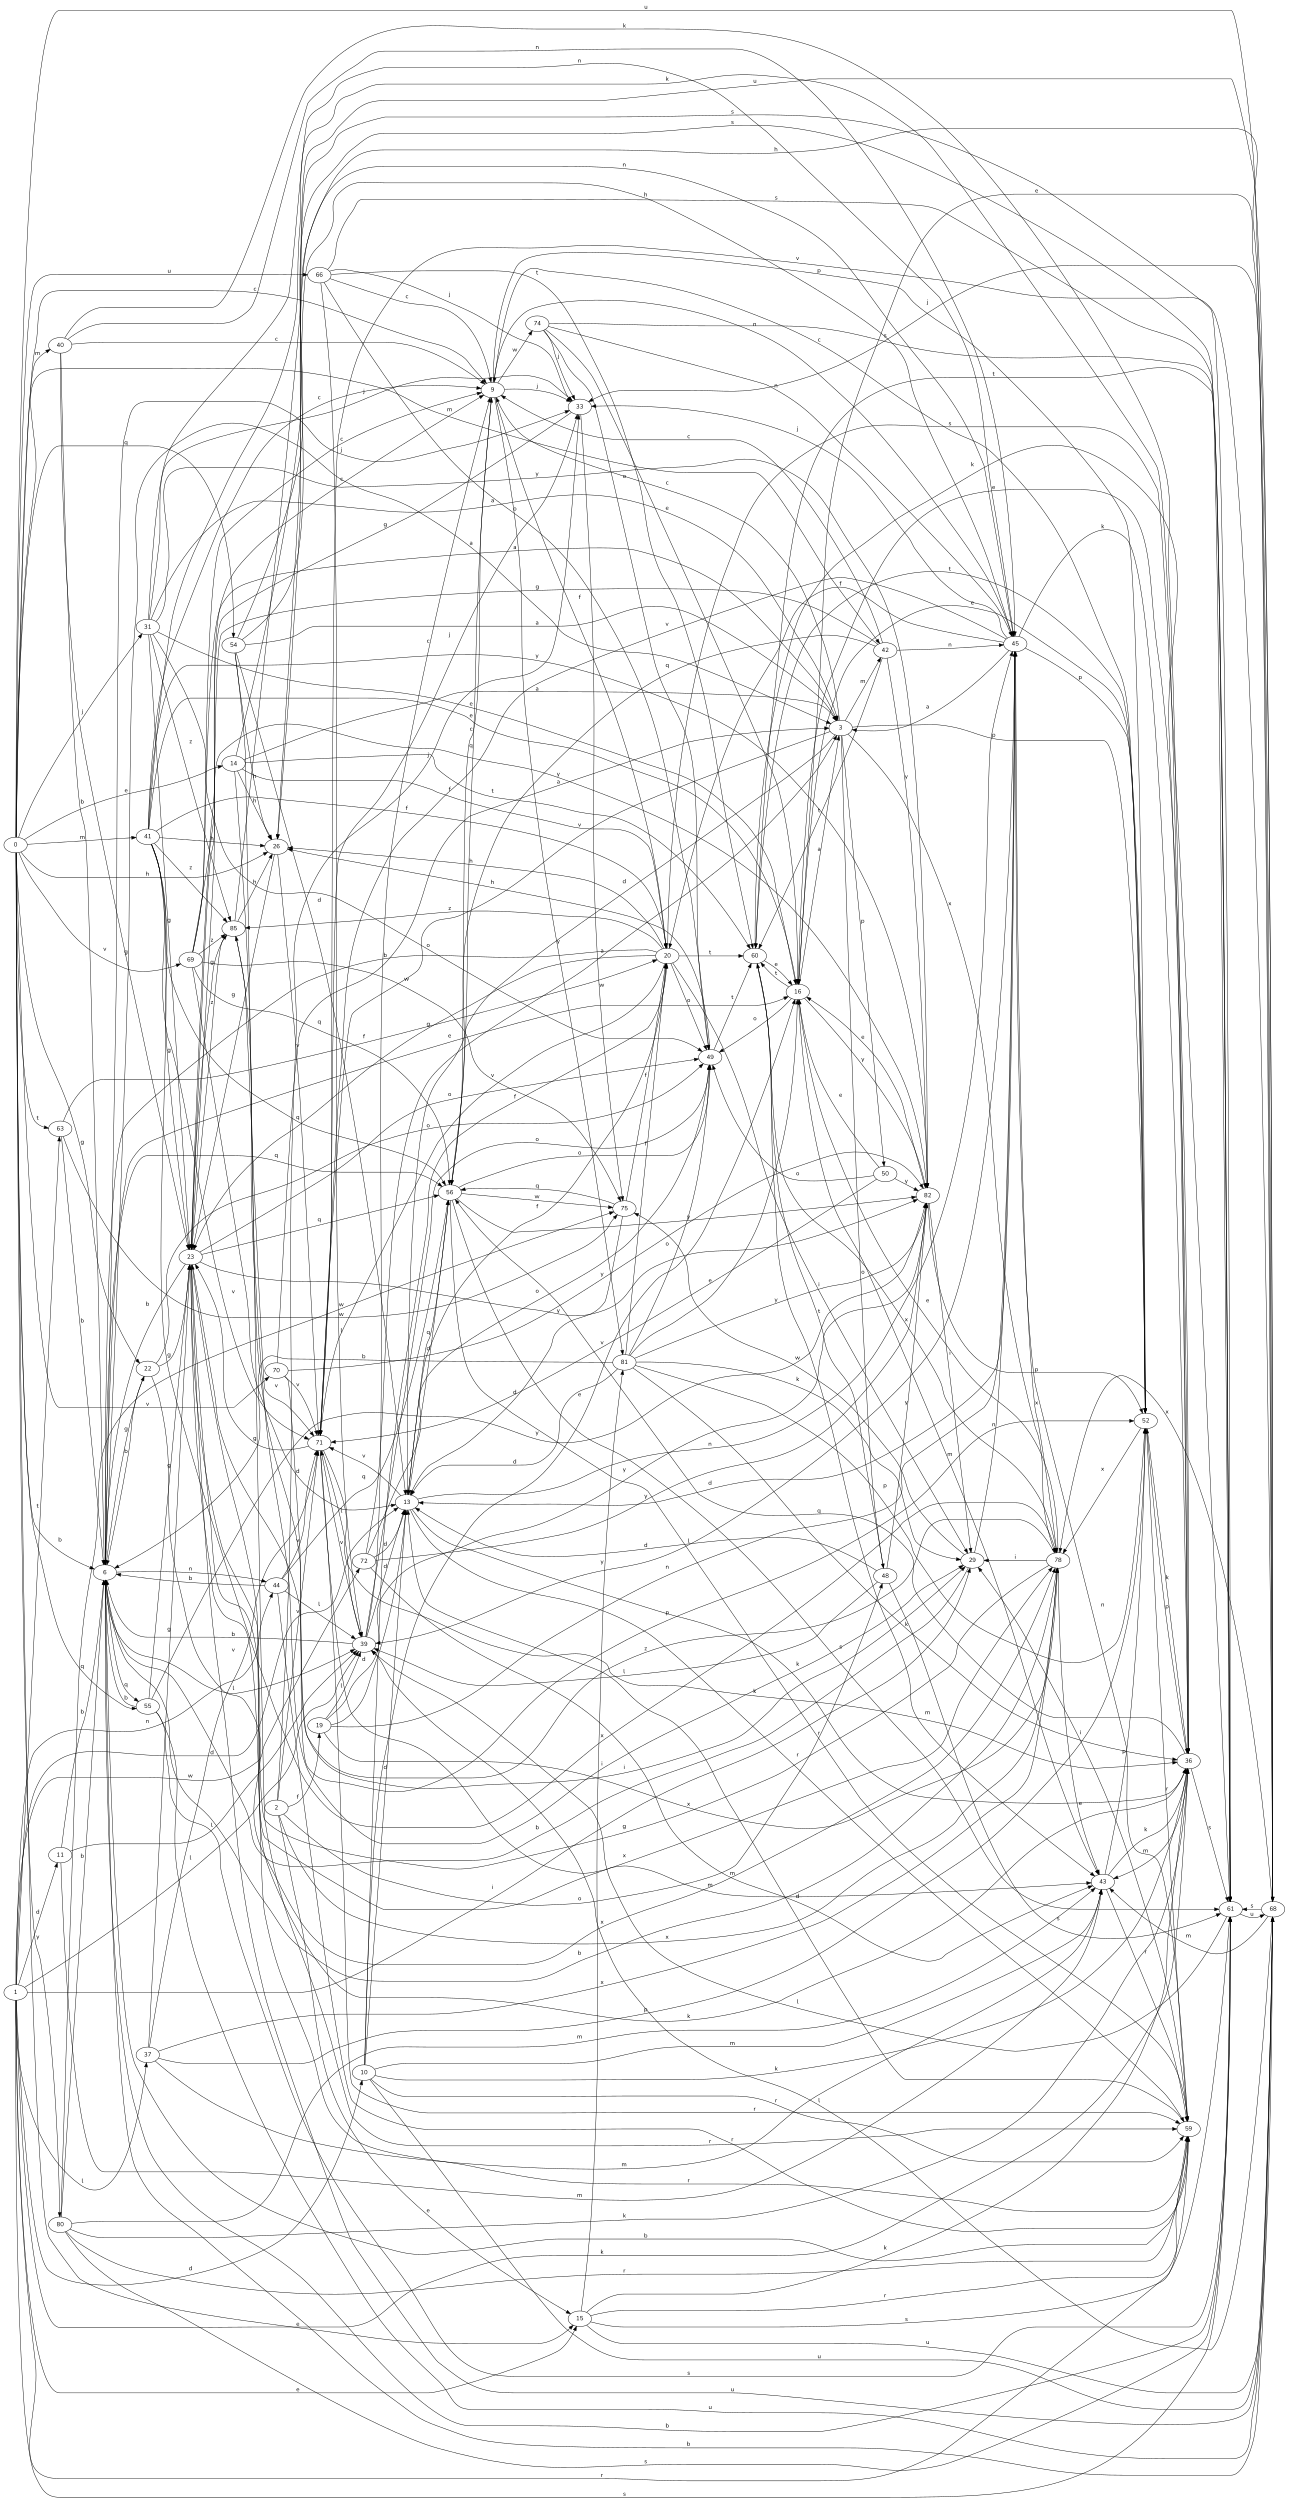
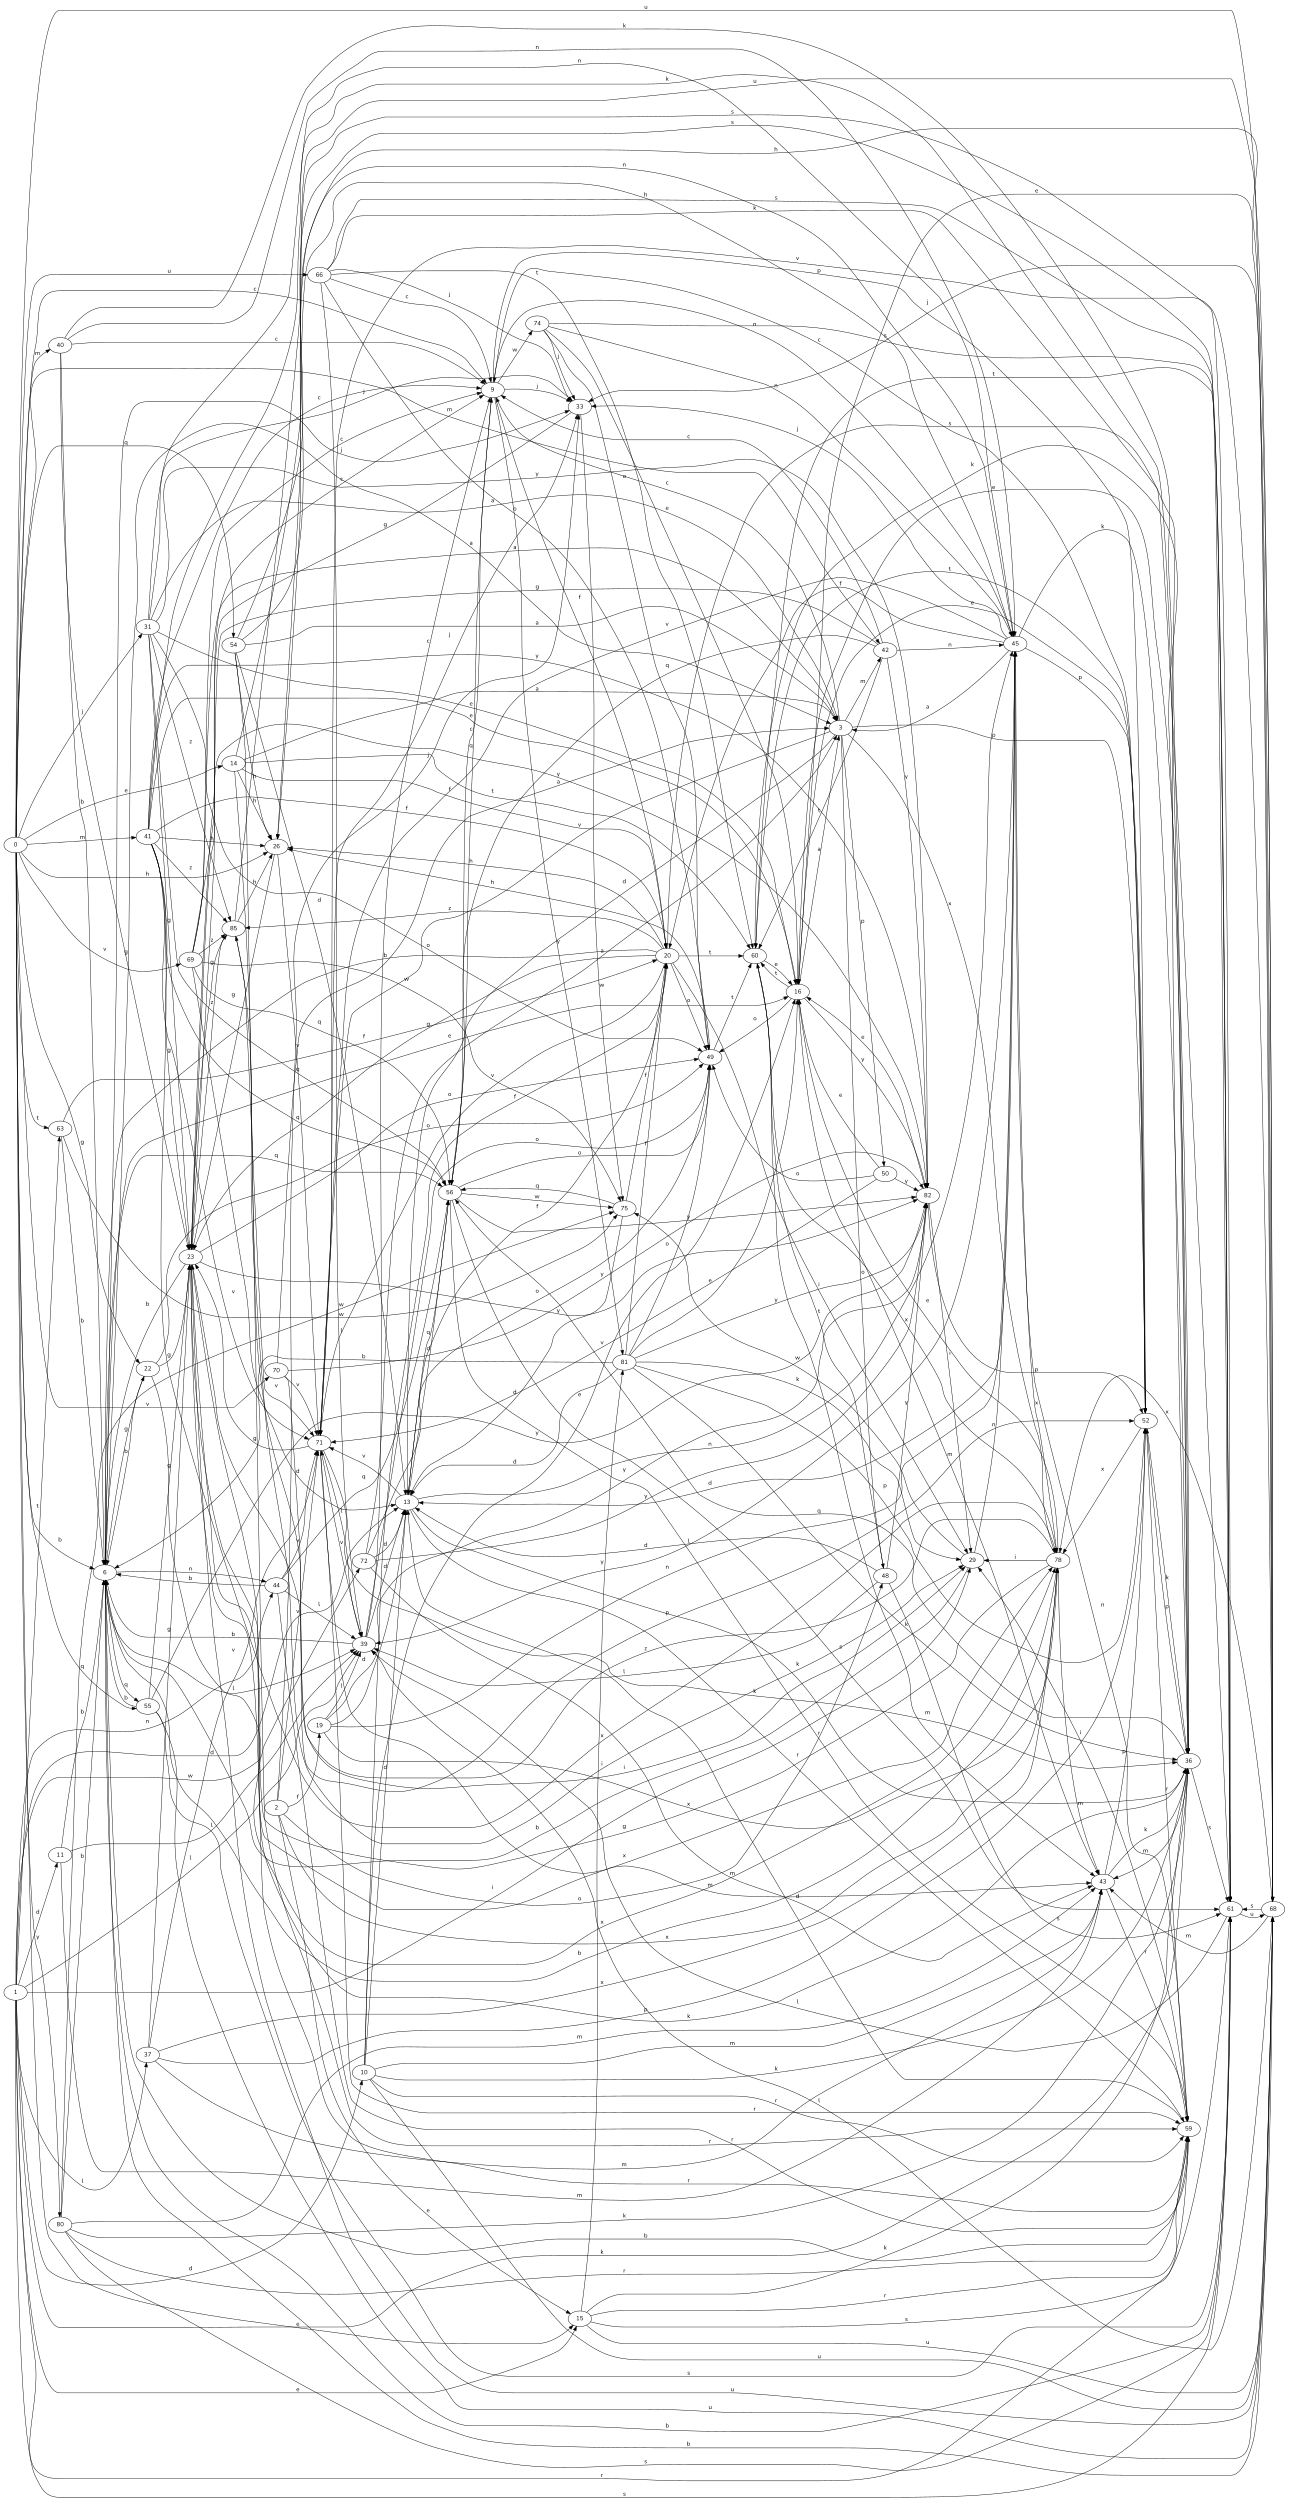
  strict digraph {
    fontname=Nunito
    rankdir=LR
    node [fontname=Nunito]
    edge [fontname=Nunito]
    0
    6
    9
    14
    15
    22
    26
    31
    40
    41
    42
    54
    55
    63
    66
    68
    69
    70
    80
    39
    44
    33
    3
    16
    56
    74
    52
    20
    45
    81
    29
    61
    n33 [label=60]
    36
    59
    78
    49
    23
    71
    82
    85
    13
    75
    43
    1
    10
    11
    37
    72
    2
    19
    48
    50
    0 -> 6 [label=b]
    0 -> 9 [label=c]
    0 -> 14 [label=e]
    0 -> 15 [label=e]
    0 -> 22 [label=g]
    0 -> 26 [label=h]
    0 -> 31 [label=j]
    0 -> 40 [label=m]
    0 -> 41 [label=m]
    0 -> 42 [label=m]
    0 -> 54 [label=q]
    0 -> 55 [label=q]
    0 -> 63 [label=t]
    0 -> 66 [label=u]
    0 -> 68 [label=u]
    0 -> 69 [label=v]
    0 -> 70 [label=v]
    0 -> 80 [label=y]
    6 -> 22 [label=g]
    6 -> 55 [label=q]
    6 -> 39 [label=l]
    6 -> 44 [label=n]
    6 -> 33 [label=j]
    6 -> 3 [label=a]
    6 -> 16 [label=e]
    6 -> 56 [label=q]
    9 -> 33 [label=j]
    9 -> 56 [label=q]
    9 -> 74 [label=w]
    9 -> 52 [label=p]
    9 -> 20 [label=f]
    9 -> 45 [label=n]
    9 -> 81 [label=y]
    14 -> 26 [label=h]
    14 -> 3 [label=a]
    14 -> 20 [label=f]
    14 -> 29 [label=i]
    14 -> 61 [label=s]
    14 -> n33 [label=t]
    15 -> 68 [label=u]
    15 -> 81 [label=y]
    15 -> 61 [label=s]
    15 -> 36 [label=k]
    15 -> 59 [label=r]
    22 -> 6 [label=b]
    22 -> 78 [label=x]
    22 -> 49 [label=o]
    22 -> 23 [label=g]
    26 -> 23 [label=g]
    26 -> 71 [label=v]
    31 -> 33 [label=j]
    31 -> 3 [label=a]
    31 -> 16 [label=e]
    31 -> 45 [label=n]
    31 -> 49 [label=o]
    31 -> 23 [label=g]
    31 -> 82 [label=y]
    31 -> 85 [label=z]
    40 -> 6 [label=b]
    40 -> 9 [label=c]
    40 -> 45 [label=n]
    40 -> 36 [label=k]
    40 -> 23 [label=g]
    41 -> 9 [label=c]
    41 -> 26 [label=h]
    41 -> 16 [label=e]
    41 -> 56 [label=q]
    41 -> 20 [label=f]
    41 -> 36 [label=k]
    41 -> 78 [label=x]
    41 -> 23 [label=g]
    41 -> 71 [label=v]
    41 -> 82 [label=y]
    41 -> 85 [label=z]
    42 -> 9 [label=c]
    42 -> 56 [label=q]
    42 -> 45 [label=n]
    42 -> n33 [label=t]
    42 -> 23 [label=g]
    42 -> 82 [label=y]
    54 -> 26 [label=h]
    54 -> 3 [label=a]
    54 -> 45 [label=n]
    54 -> 61 [label=s]
    54 -> 59 [label=r]
    54 -> 13 [label=d]
    55 -> 6 [label=b]
    55 -> 68 [label=u]
    55 -> 61 [label=s]
    55 -> 23 [label=g]
    55 -> 82 [label=y]
    63 -> 6 [label=b]
    63 -> 20 [label=f]
    63 -> 75 [label=w]
    66 -> 9 [label=c]
    66 -> 39 [label=l]
    66 -> 33 [label=j]
    66 -> 61 [label=s]
    66 -> n33 [label=t]
+   66 -> 36 [label=k]
    66 -> 49 [label=o]
    68 -> 6 [label=b]
    68 -> 26 [label=h]
    68 -> 39 [label=l]
    68 -> 33 [label=j]
    68 -> 16 [label=e]
    68 -> 61 [label=s]
    68 -> 78 [label=x]
    68 -> 71 [label=v]
    68 -> 43 [label=m]
    69 -> 9 [label=c]
    69 -> 3 [label=a]
    69 -> 56 [label=q]
    69 -> 82 [label=y]
    69 -> 85 [label=z]
    69 -> 13 [label=d]
    69 -> 75 [label=w]
    70 -> 3 [label=a]
    70 -> 29 [label=i]
    70 -> 71 [label=v]
    70 -> 82 [label=y]
    80 -> 6 [label=b]
    80 -> 61 [label=s]
    80 -> 36 [label=k]
    80 -> 59 [label=r]
    80 -> 75 [label=w]
    80 -> 43 [label=m]
    39 -> 6 [label=b]
    39 -> 9 [label=c]
    39 -> 49 [label=o]
    39 -> 71 [label=v]
    39 -> 13 [label=d]
    44 -> 6 [label=b]
    44 -> 39 [label=l]
    44 -> 56 [label=q]
    44 -> 59 [label=r]
    44 -> 71 [label=v]
    33 -> 23 [label=g]
    33 -> 75 [label=w]
    3 -> 9 [label=c]
    3 -> 42 [label=m]
    3 -> 52 [label=p]
    3 -> 78 [label=x]
    3 -> 71 [label=v]
    3 -> 13 [label=d]
    3 -> 48 [label=o]
    3 -> 50 [label=p]
    16 -> 3 [label=a]
    16 -> n33 [label=t]
    16 -> 49 [label=o]
    16 -> 82 [label=y]
    16 -> 43 [label=m]
    56 -> 9 [label=c]
    56 -> 61 [label=s]
    56 -> 59 [label=r]
    56 -> 49 [label=o]
    56 -> 82 [label=y]
    56 -> 13 [label=d]
    56 -> 75 [label=w]
    74 -> 33 [label=j]
    74 -> 16 [label=e]
    74 -> 45 [label=n]
    74 -> 61 [label=s]
    74 -> 49 [label=o]
    52 -> 9 [label=c]
    52 -> 16 [label=e]
    52 -> n33 [label=t]
    52 -> 36 [label=k]
    52 -> 59 [label=r]
    52 -> 78 [label=x]
    20 -> 6 [label=b]
    20 -> 26 [label=h]
    20 -> 29 [label=i]
    20 -> 61 [label=s]
    20 -> n33 [label=t]
    20 -> 49 [label=o]
    20 -> 23 [label=g]
    20 -> 71 [label=v]
    20 -> 85 [label=z]
    45 -> 26 [label=h]
    45 -> 39 [label=l]
    45 -> 33 [label=j]
    45 -> 3 [label=a]
    45 -> 52 [label=p]
    45 -> 20 [label=f]
    45 -> 36 [label=k]
    45 -> 78 [label=x]
    45 -> 71 [label=v]
    45 -> 13 [label=d]
    81 -> 6 [label=b]
    81 -> 16 [label=e]
    81 -> 52 [label=p]
    81 -> 20 [label=f]
    81 -> 29 [label=k]
    81 -> 36 [label=k]
    81 -> 49 [label=o]
    81 -> 82 [label=y]
    81 -> 13 [label=d]
    29 -> 6 [label=b]
    29 -> 45 [label=n]
    29 -> 75 [label=w]
    61 -> 6 [label=b]
    61 -> 68 [label=u]
    61 -> 39 [label=l]
    61 -> n33 [label=t]
    n33 -> 16 [label=e]
    n33 -> 36 [label=k]
    n33 -> 78 [label=x]
    n33 -> 43 [label=m]
    36 -> 16 [label=e]
    36 -> 56 [label=q]
    36 -> 52 [label=p]
    36 -> 61 [label=s]
    36 -> 43 [label=m]
    59 -> 6 [label=b]
    59 -> 45 [label=n]
    59 -> 29 [label=i]
    59 -> 13 [label=d]
    78 -> 6 [label=b]
    78 -> 16 [label=e]
    78 -> 29 [label=i]
    78 -> 23 [label=g]
    78 -> 85 [label=z]
-   78 -> 43 [label=e]
+   78 -> 43 [label=m]
    49 -> 26 [label=h]
    49 -> n33 [label=t]
    23 -> 6 [label=b]
    23 -> 9 [label=c]
    23 -> 68 [label=u]
-   23 -> 56 [label=q]
+   31 -> 56 [label=q]
    23 -> 52 [label=p]
    23 -> 36 [label=k]
    23 -> 59 [label=r]
    23 -> 78 [label=x]
    23 -> 49 [label=o]
    23 -> 82 [label=y]
    23 -> 85 [label=z]
    71 -> 39 [label=l]
    71 -> 33 [label=j]
    71 -> 36 [label=k]
    71 -> 59 [label=r]
    71 -> 23 [label=g]
    71 -> 43 [label=m]
    82 -> 16 [label=e]
    82 -> 52 [label=p]
    82 -> 29 [label=i]
    85 -> 26 [label=h]
    85 -> 68 [label=u]
    85 -> 23 [label=g]
    85 -> 71 [label=v]
    13 -> 56 [label=q]
    13 -> 20 [label=f]
    13 -> 45 [label=n]
    13 -> 36 [label=k]
    13 -> 59 [label=r]
    13 -> 71 [label=v]
    75 -> 56 [label=q]
    75 -> 20 [label=f]
    75 -> 13 [label=d]
    43 -> 52 [label=p]
    43 -> 36 [label=k]
    43 -> 59 [label=r]
    1 -> 15 [label=e]
    1 -> 63 [label=t]
    1 -> 39 [label=l]
    1 -> 44 [label=n]
    1 -> 29 [label=i]
    1 -> 61 [label=s]
    1 -> 36 [label=k]
    1 -> 59 [label=r]
    1 -> 13 [label=d]
    1 -> 10 [label=d]
    1 -> 11 [label=d]
    1 -> 37 [label=l]
    1 -> 72 [label=w]
    10 -> 68 [label=u]
    10 -> 16 [label=e]
    10 -> 20 [label=f]
    10 -> 36 [label=k]
    10 -> 59 [label=r]
    10 -> 13 [label=d]
    10 -> 43 [label=m]
    11 -> 6 [label=b]
    11 -> 39 [label=l]
    11 -> 43 [label=m]
    37 -> 52 [label=p]
    37 -> 78 [label=x]
    37 -> 23 [label=g]
    37 -> 71 [label=v]
    37 -> 43 [label=m]
    72 -> 3 [label=a]
    72 -> 49 [label=o]
    72 -> 82 [label=y]
    72 -> 13 [label=d]
    72 -> 43 [label=m]
    2 -> 15 [label=e]
    2 -> 33 [label=j]
    2 -> 78 [label=x]
    2 -> 71 [label=v]
    2 -> 19 [label=f]
    2 -> 48 [label=o]
    19 -> 39 [label=l]
    19 -> 45 [label=n]
    19 -> 78 [label=x]
    19 -> 82 [label=y]
    19 -> 13 [label=d]
    48 -> 39 [label=l]
    48 -> 61 [label=s]
    48 -> n33 [label=t]
    48 -> 82 [label=y]
    48 -> 13 [label=d]
    50 -> 16 [label=e]
    50 -> 49 [label=o]
    50 -> 71 [label=v]
    50 -> 82 [label=y]
  }
